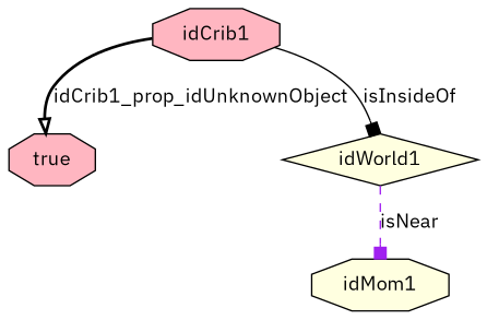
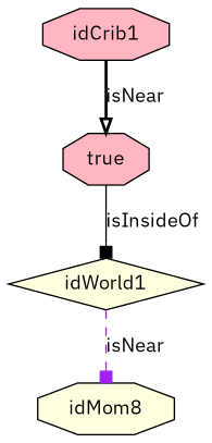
  strict digraph {
    fontname="IBM Plex Sans"
    node [fillcolor=lightpink fontname="IBM Plex Sans" shape=octagon style=filled]
    edge [arrowhead=box color=black edge_type=relationship fontname="IBM Plex Sans"]
    idCrib1 [node_type=entity_node root=root]
    true
    idWorld1 [fillcolor=lightyellow shape=diamond]
-   idMom1 [fillcolor=lightyellow]
-   idCrib1 -> true [arrowhead=onormal edge_type=property label=idCrib1_prop_idUnknownObject style=bold]
-   idCrib1 -> idWorld1 [label=isInsideOf style=solid]
+   idMom1 [fillcolor=lightyellow label=idMom8]
+   idCrib1 -> true [arrowhead=onormal edge_type=property label=isNear style=bold]
+   true -> idWorld1 [label=isInsideOf style=solid]
    idWorld1 -> idMom1 [color=purple label=isNear style=dashed]
  }
